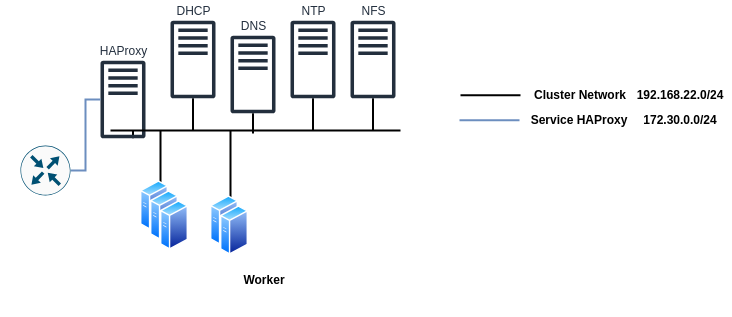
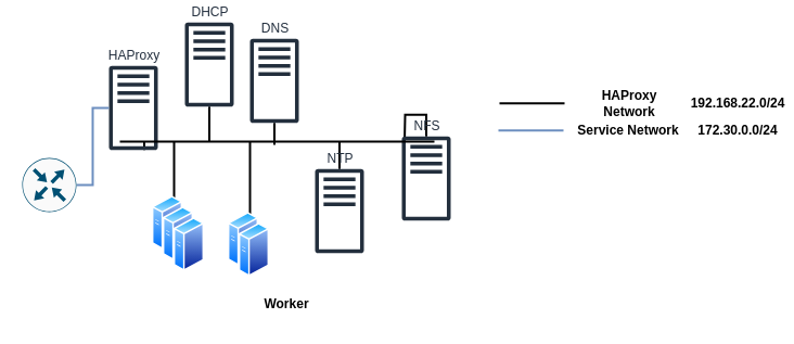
  <mxCell id="0" />
  <mxCell id="1" parent="0" />
  <mxCell id="2" style="edgeStyle=elbowEdgeStyle;rounded=0;orthogonalLoop=1;jettySize=auto;html=1;endArrow=none;endFill=0;strokeWidth=2;" edge="1" parent="1" source="20"><mxGeometry relative="1" as="geometry"><mxPoint x="160" y="130" as="targetPoint" /></mxGeometry></mxCell>
  <mxCell id="3" style="rounded=0;orthogonalLoop=1;jettySize=auto;html=1;endArrow=none;endFill=0;strokeWidth=2;edgeStyle=elbowEdgeStyle;" edge="1" parent="1" source="23"><mxGeometry relative="1" as="geometry"><mxPoint x="230" y="130" as="targetPoint" /></mxGeometry></mxCell>
  <mxCell id="4" value="Worker" style="text;html=1;strokeColor=none;fillColor=none;align=center;verticalAlign=middle;whiteSpace=wrap;rounded=0;fontStyle=1" vertex="1" parent="1"><mxGeometry x="236" y="265" width="56" height="30" as="geometry" /></mxCell>
  <mxCell id="5" style="edgeStyle=orthogonalEdgeStyle;rounded=0;orthogonalLoop=1;jettySize=auto;html=1;endArrow=none;endFill=0;strokeWidth=2;" edge="1" parent="1" source="6"><mxGeometry relative="1" as="geometry"><mxPoint x="192.5" y="130" as="targetPoint" /></mxGeometry></mxCell>
  <mxCell id="6" value="DHCP" style="sketch=0;outlineConnect=0;fontColor=#232F3E;gradientColor=none;fillColor=#232F3D;strokeColor=none;dashed=0;verticalLabelPosition=top;verticalAlign=bottom;align=center;html=1;fontSize=12;fontStyle=0;aspect=fixed;pointerEvents=1;shape=mxgraph.aws4.traditional_server;horizontal=1;labelPosition=center;" vertex="1" parent="1"><mxGeometry x="170" y="20" width="45" height="78" as="geometry" /></mxCell>
  <mxCell id="7" style="edgeStyle=orthogonalEdgeStyle;rounded=0;orthogonalLoop=1;jettySize=auto;html=1;endArrow=none;endFill=0;strokeWidth=2;" edge="1" parent="1" source="8"><mxGeometry relative="1" as="geometry"><mxPoint x="132.5" y="130" as="targetPoint" /><Array as="points"><mxPoint x="140" y="130" /></Array></mxGeometry></mxCell>
  <mxCell id="8" value="HAProxy" style="sketch=0;outlineConnect=0;fontColor=#232F3E;gradientColor=none;fillColor=#232F3D;strokeColor=none;dashed=0;verticalLabelPosition=top;verticalAlign=bottom;align=center;html=1;fontSize=12;fontStyle=0;aspect=fixed;pointerEvents=1;shape=mxgraph.aws4.traditional_server;horizontal=1;labelPosition=center;" vertex="1" parent="1"><mxGeometry x="100" y="60" width="45" height="78" as="geometry" /></mxCell>
  <mxCell id="9" style="edgeStyle=orthogonalEdgeStyle;rounded=0;orthogonalLoop=1;jettySize=auto;html=1;endArrow=none;endFill=0;strokeWidth=2;" edge="1" parent="1" source="10"><mxGeometry relative="1" as="geometry"><mxPoint x="252.5" y="130" as="targetPoint" /></mxGeometry></mxCell>
  <mxCell id="10" value="DNS" style="sketch=0;outlineConnect=0;fontColor=#232F3E;gradientColor=none;fillColor=#232F3D;strokeColor=none;dashed=0;verticalLabelPosition=top;verticalAlign=bottom;align=center;html=1;fontSize=12;fontStyle=0;aspect=fixed;pointerEvents=1;shape=mxgraph.aws4.traditional_server;horizontal=1;labelPosition=center;" vertex="1" parent="1"><mxGeometry x="230" y="35" width="45" height="78" as="geometry" /></mxCell>
  <mxCell id="11" style="edgeStyle=orthogonalEdgeStyle;rounded=0;orthogonalLoop=1;jettySize=auto;html=1;endArrow=none;endFill=0;strokeWidth=2;" edge="1" parent="1" source="12"><mxGeometry relative="1" as="geometry"><mxPoint x="312.5" y="130" as="targetPoint" /></mxGeometry></mxCell>
- <mxCell id="12" value="NTP" style="sketch=0;outlineConnect=0;fontColor=#232F3E;gradientColor=none;fillColor=#232F3D;strokeColor=none;dashed=0;verticalLabelPosition=top;verticalAlign=bottom;align=center;html=1;fontSize=12;fontStyle=0;aspect=fixed;pointerEvents=1;shape=mxgraph.aws4.traditional_server;horizontal=1;labelPosition=center;" vertex="1" parent="1"><mxGeometry x="290" y="20" width="45" height="78" as="geometry" /></mxCell>
+ <mxCell id="12" value="NTP" style="sketch=0;outlineConnect=0;fontColor=#232F3E;gradientColor=none;fillColor=#232F3D;strokeColor=none;dashed=0;verticalLabelPosition=top;verticalAlign=bottom;align=center;html=1;fontSize=12;fontStyle=0;aspect=fixed;pointerEvents=1;shape=mxgraph.aws4.traditional_server;horizontal=1;labelPosition=center;" vertex="1" parent="1"><mxGeometry x="290" y="155" width="45" height="78" as="geometry" /></mxCell>
  <mxCell id="13" style="edgeStyle=orthogonalEdgeStyle;rounded=0;orthogonalLoop=1;jettySize=auto;html=1;endArrow=none;endFill=0;strokeWidth=2;" edge="1" parent="1" source="14"><mxGeometry relative="1" as="geometry"><mxPoint x="372.5" y="130" as="targetPoint" /></mxGeometry></mxCell>
- <mxCell id="14" value="NFS" style="sketch=0;outlineConnect=0;fontColor=#232F3E;gradientColor=none;fillColor=#232F3D;strokeColor=none;dashed=0;verticalLabelPosition=top;verticalAlign=bottom;align=center;html=1;fontSize=12;fontStyle=0;aspect=fixed;pointerEvents=1;shape=mxgraph.aws4.traditional_server;horizontal=1;labelPosition=center;" vertex="1" parent="1"><mxGeometry x="350" y="20" width="45" height="78" as="geometry" /></mxCell>
+ <mxCell id="14" value="NFS" style="sketch=0;outlineConnect=0;fontColor=#232F3E;gradientColor=none;fillColor=#232F3D;strokeColor=none;dashed=0;verticalLabelPosition=top;verticalAlign=bottom;align=center;html=1;fontSize=12;fontStyle=0;aspect=fixed;pointerEvents=1;shape=mxgraph.aws4.traditional_server;horizontal=1;labelPosition=center;" vertex="1" parent="1"><mxGeometry x="370" y="125" width="45" height="78" as="geometry" /></mxCell>
  <mxCell id="15" value="" style="endArrow=none;html=1;rounded=0;strokeWidth=2;" edge="1" parent="1"><mxGeometry width="50" height="50" relative="1" as="geometry"><mxPoint x="110" y="130" as="sourcePoint" /><mxPoint x="400" y="130" as="targetPoint" /></mxGeometry></mxCell>
  <mxCell id="16" value="192.168.22.0/24" style="text;html=1;strokeColor=none;fillColor=none;align=center;verticalAlign=middle;whiteSpace=wrap;rounded=0;strokeWidth=2;fontStyle=1" vertex="1" parent="1"><mxGeometry x="650" y="80" width="60" height="30" as="geometry" /></mxCell>
  <mxCell id="17" value="" style="group" vertex="1" connectable="0" parent="1"><mxGeometry x="140" y="180" width="48" height="70" as="geometry" /></mxCell>
  <mxCell id="18" value="" style="aspect=fixed;perimeter=ellipsePerimeter;html=1;align=center;shadow=0;dashed=0;spacingTop=3;image;image=img/lib/active_directory/generic_server.svg;" vertex="1" parent="17"><mxGeometry width="28.0" height="50" as="geometry" /></mxCell>
  <mxCell id="19" value="" style="aspect=fixed;perimeter=ellipsePerimeter;html=1;align=center;shadow=0;dashed=0;spacingTop=3;image;image=img/lib/active_directory/generic_server.svg;" vertex="1" parent="17"><mxGeometry x="10" y="10" width="28.0" height="50" as="geometry" /></mxCell>
  <mxCell id="20" value="" style="aspect=fixed;perimeter=ellipsePerimeter;html=1;align=center;shadow=0;dashed=0;spacingTop=3;image;image=img/lib/active_directory/generic_server.svg;" vertex="1" parent="17"><mxGeometry x="20" y="20" width="28.0" height="50" as="geometry" /></mxCell>
  <mxCell id="21" value="" style="group" vertex="1" connectable="0" parent="1"><mxGeometry x="210" y="195" width="38" height="60" as="geometry" /></mxCell>
  <mxCell id="22" value="" style="aspect=fixed;perimeter=ellipsePerimeter;html=1;align=center;shadow=0;dashed=0;spacingTop=3;image;image=img/lib/active_directory/generic_server.svg;" vertex="1" parent="21"><mxGeometry width="28.0" height="50" as="geometry" /></mxCell>
  <mxCell id="23" value="" style="aspect=fixed;perimeter=ellipsePerimeter;html=1;align=center;shadow=0;dashed=0;spacingTop=3;image;image=img/lib/active_directory/generic_server.svg;" vertex="1" parent="21"><mxGeometry x="10" y="10" width="28.0" height="50" as="geometry" /></mxCell>
  <mxCell id="24" value="" style="endArrow=none;html=1;rounded=0;fontStyle=1;strokeWidth=2;" edge="1" parent="1"><mxGeometry width="50" height="50" relative="1" as="geometry"><mxPoint x="460" y="94.76" as="sourcePoint" /><mxPoint x="520" y="94.76" as="targetPoint" /></mxGeometry></mxCell>
- <mxCell id="25" value="Cluster Network" style="text;html=1;strokeColor=none;fillColor=none;align=center;verticalAlign=middle;whiteSpace=wrap;rounded=0;strokeWidth=2;fontStyle=1" vertex="1" parent="1"><mxGeometry x="530" y="80" width="100" height="30" as="geometry" /></mxCell>
+ <mxCell id="25" value="HAProxy Network" style="text;html=1;strokeColor=none;fillColor=none;align=center;verticalAlign=middle;whiteSpace=wrap;rounded=0;strokeWidth=2;fontStyle=1" vertex="1" parent="1"><mxGeometry x="530" y="80" width="100" height="30" as="geometry" /></mxCell>
  <mxCell id="26" value="" style="edgeStyle=elbowEdgeStyle;rounded=0;orthogonalLoop=1;jettySize=auto;html=1;strokeWidth=2;endArrow=none;endFill=0;fillColor=#dae8fc;strokeColor=#6c8ebf;" edge="1" parent="1" source="8" target="27"><mxGeometry relative="1" as="geometry"><mxPoint x="50" y="260" as="targetPoint" /><mxPoint x="110" y="59" as="sourcePoint" /></mxGeometry></mxCell>
  <mxCell id="27" value="" style="sketch=0;points=[[0.5,0,0],[1,0.5,0],[0.5,1,0],[0,0.5,0],[0.145,0.145,0],[0.856,0.145,0],[0.855,0.856,0],[0.145,0.855,0]];verticalLabelPosition=bottom;html=1;verticalAlign=top;aspect=fixed;align=center;pointerEvents=1;shape=mxgraph.cisco19.rect;prIcon=router;fillColor=#FAFAFA;strokeColor=#005073;strokeWidth=2;" vertex="1" parent="1"><mxGeometry x="20" y="145" width="50" height="50" as="geometry" /></mxCell>
  <mxCell id="28" value="172.30.0.0/24" style="text;html=1;strokeColor=none;fillColor=none;align=center;verticalAlign=middle;whiteSpace=wrap;rounded=0;strokeWidth=2;fontStyle=1" vertex="1" parent="1"><mxGeometry x="650" y="105" width="60" height="30" as="geometry" /></mxCell>
  <mxCell id="29" value="" style="endArrow=none;html=1;rounded=0;fontStyle=1;strokeWidth=2;fillColor=#dae8fc;strokeColor=#6c8ebf;" edge="1" parent="1"><mxGeometry width="50" height="50" relative="1" as="geometry"><mxPoint x="459" y="119.76" as="sourcePoint" /><mxPoint x="519" y="119.76" as="targetPoint" /></mxGeometry></mxCell>
- <mxCell id="30" value="Service HAProxy" style="text;html=1;strokeColor=none;fillColor=none;align=center;verticalAlign=middle;whiteSpace=wrap;rounded=0;strokeWidth=2;fontStyle=1" vertex="1" parent="1"><mxGeometry x="529" y="105" width="100" height="30" as="geometry" /></mxCell>
+ <mxCell id="30" value="Service Network" style="text;html=1;strokeColor=none;fillColor=none;align=center;verticalAlign=middle;whiteSpace=wrap;rounded=0;strokeWidth=2;fontStyle=1" vertex="1" parent="1"><mxGeometry x="529" y="105" width="100" height="30" as="geometry" /></mxCell>
